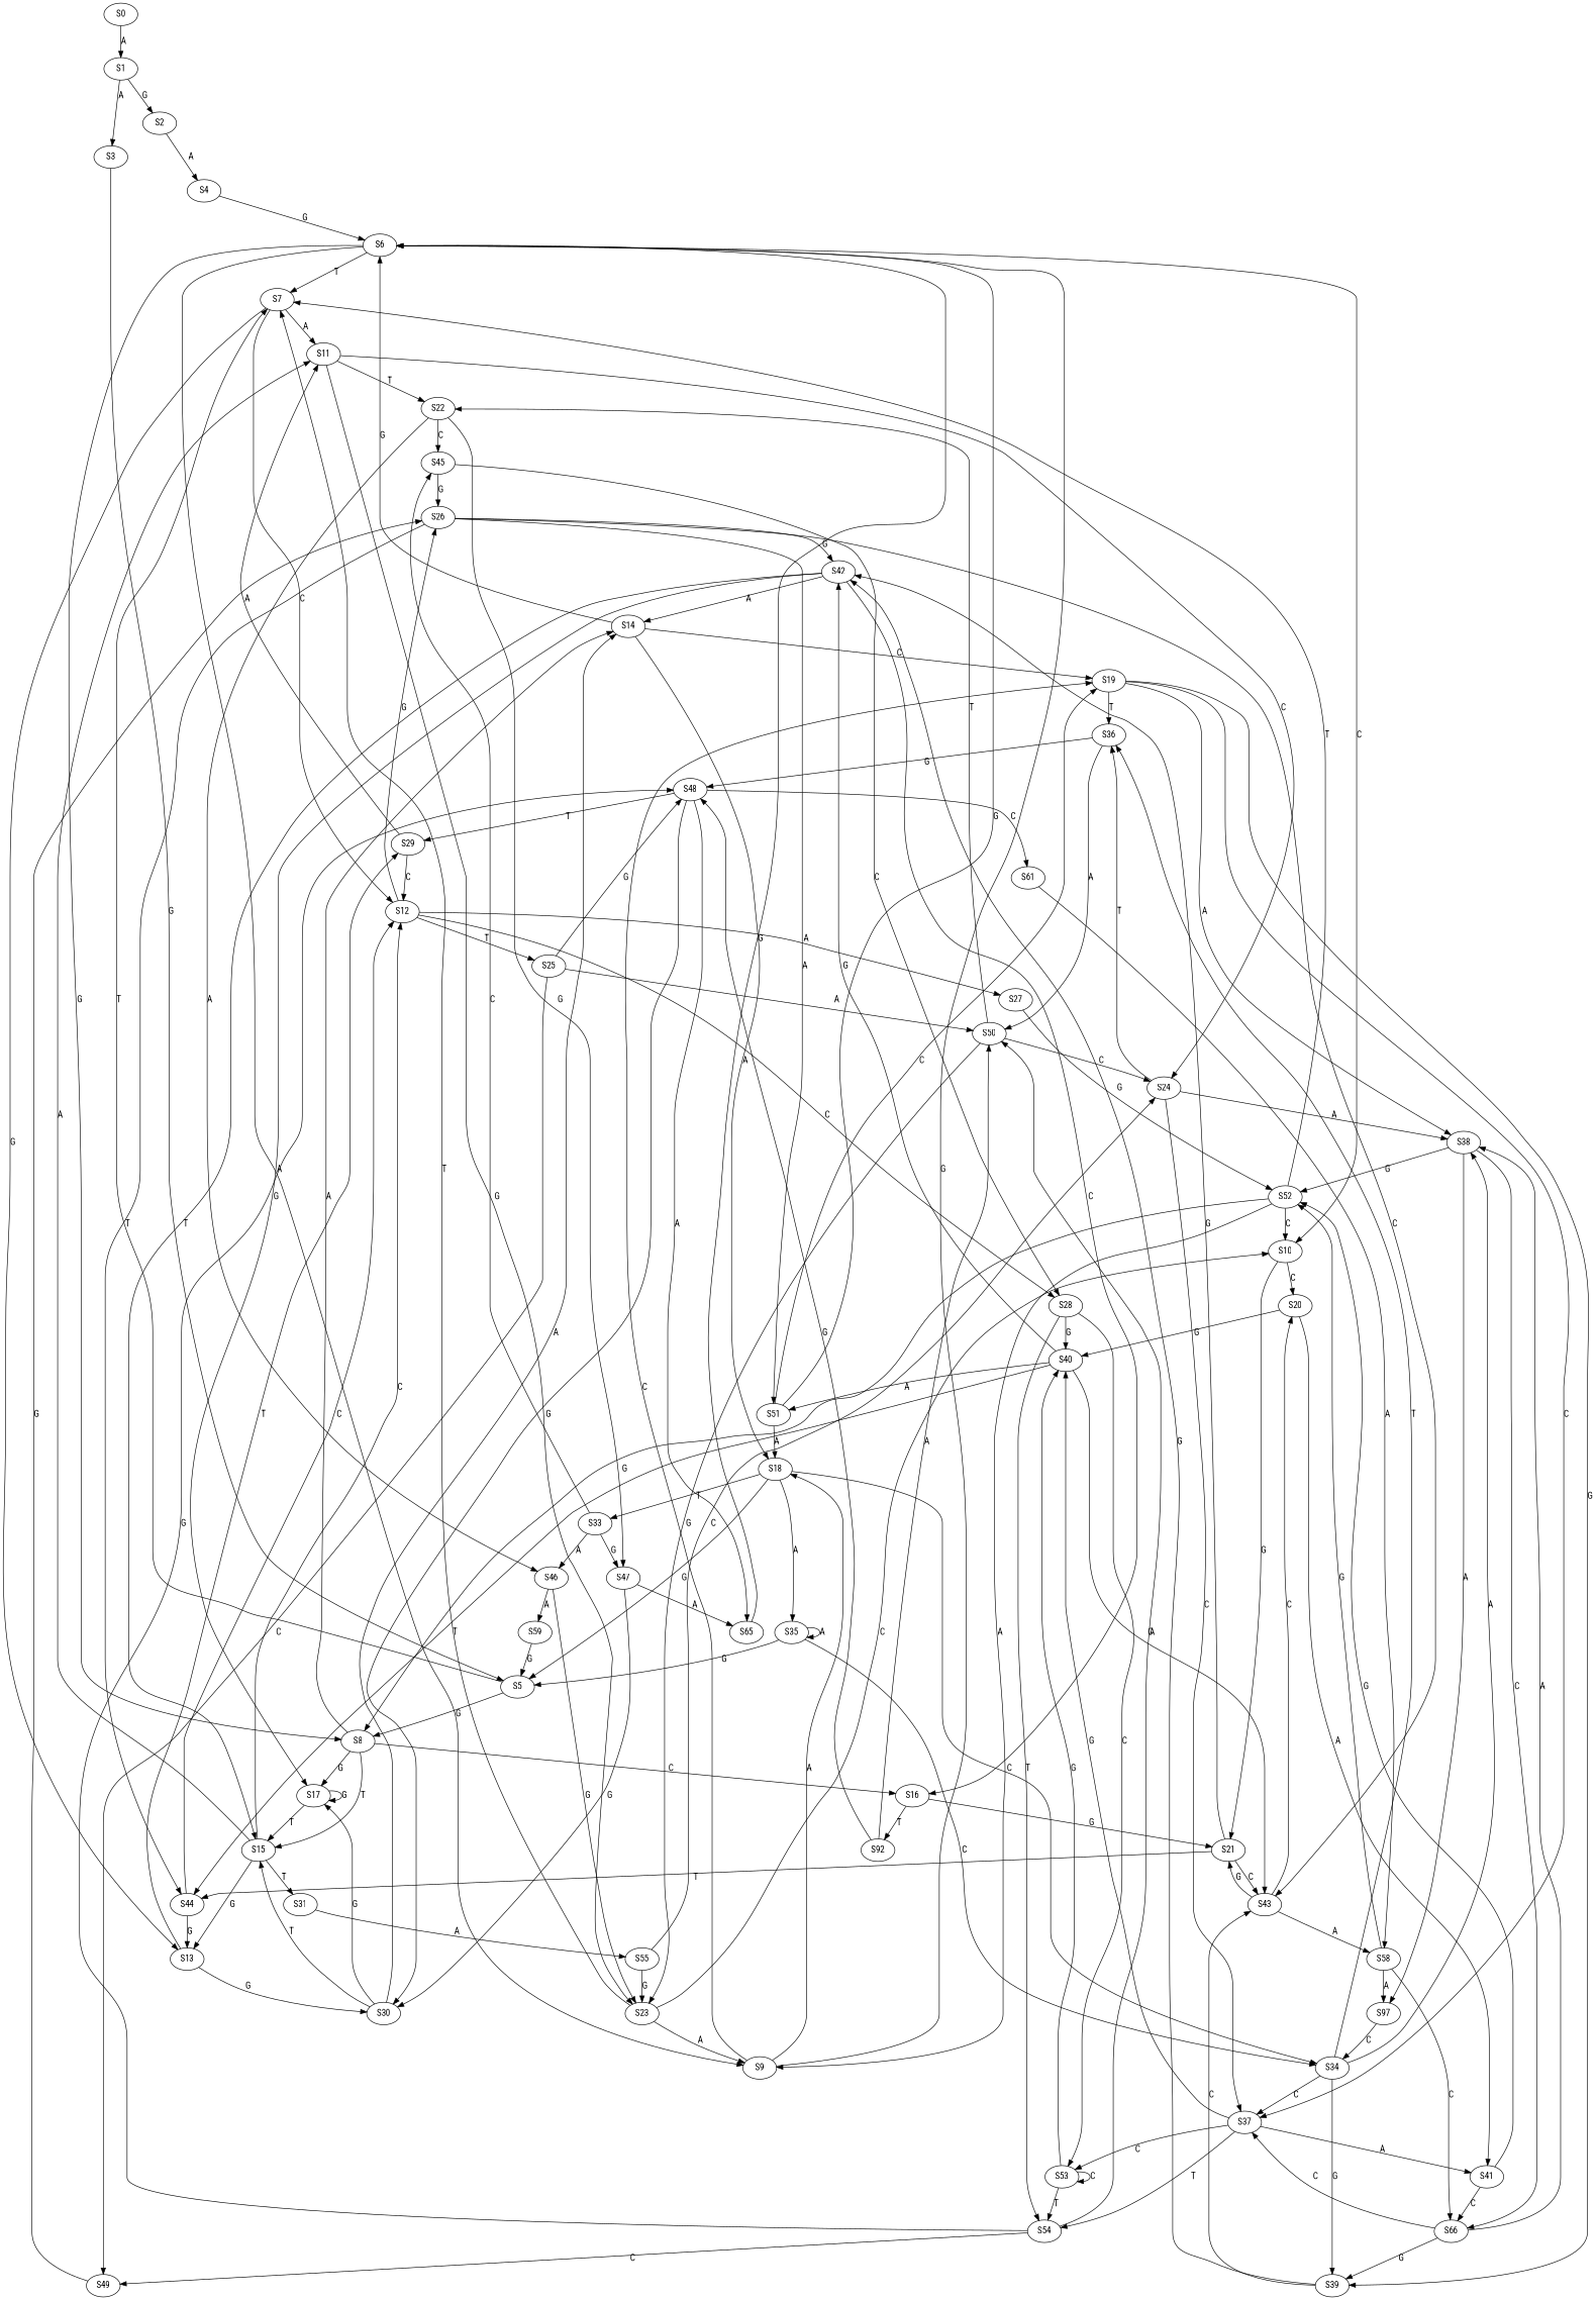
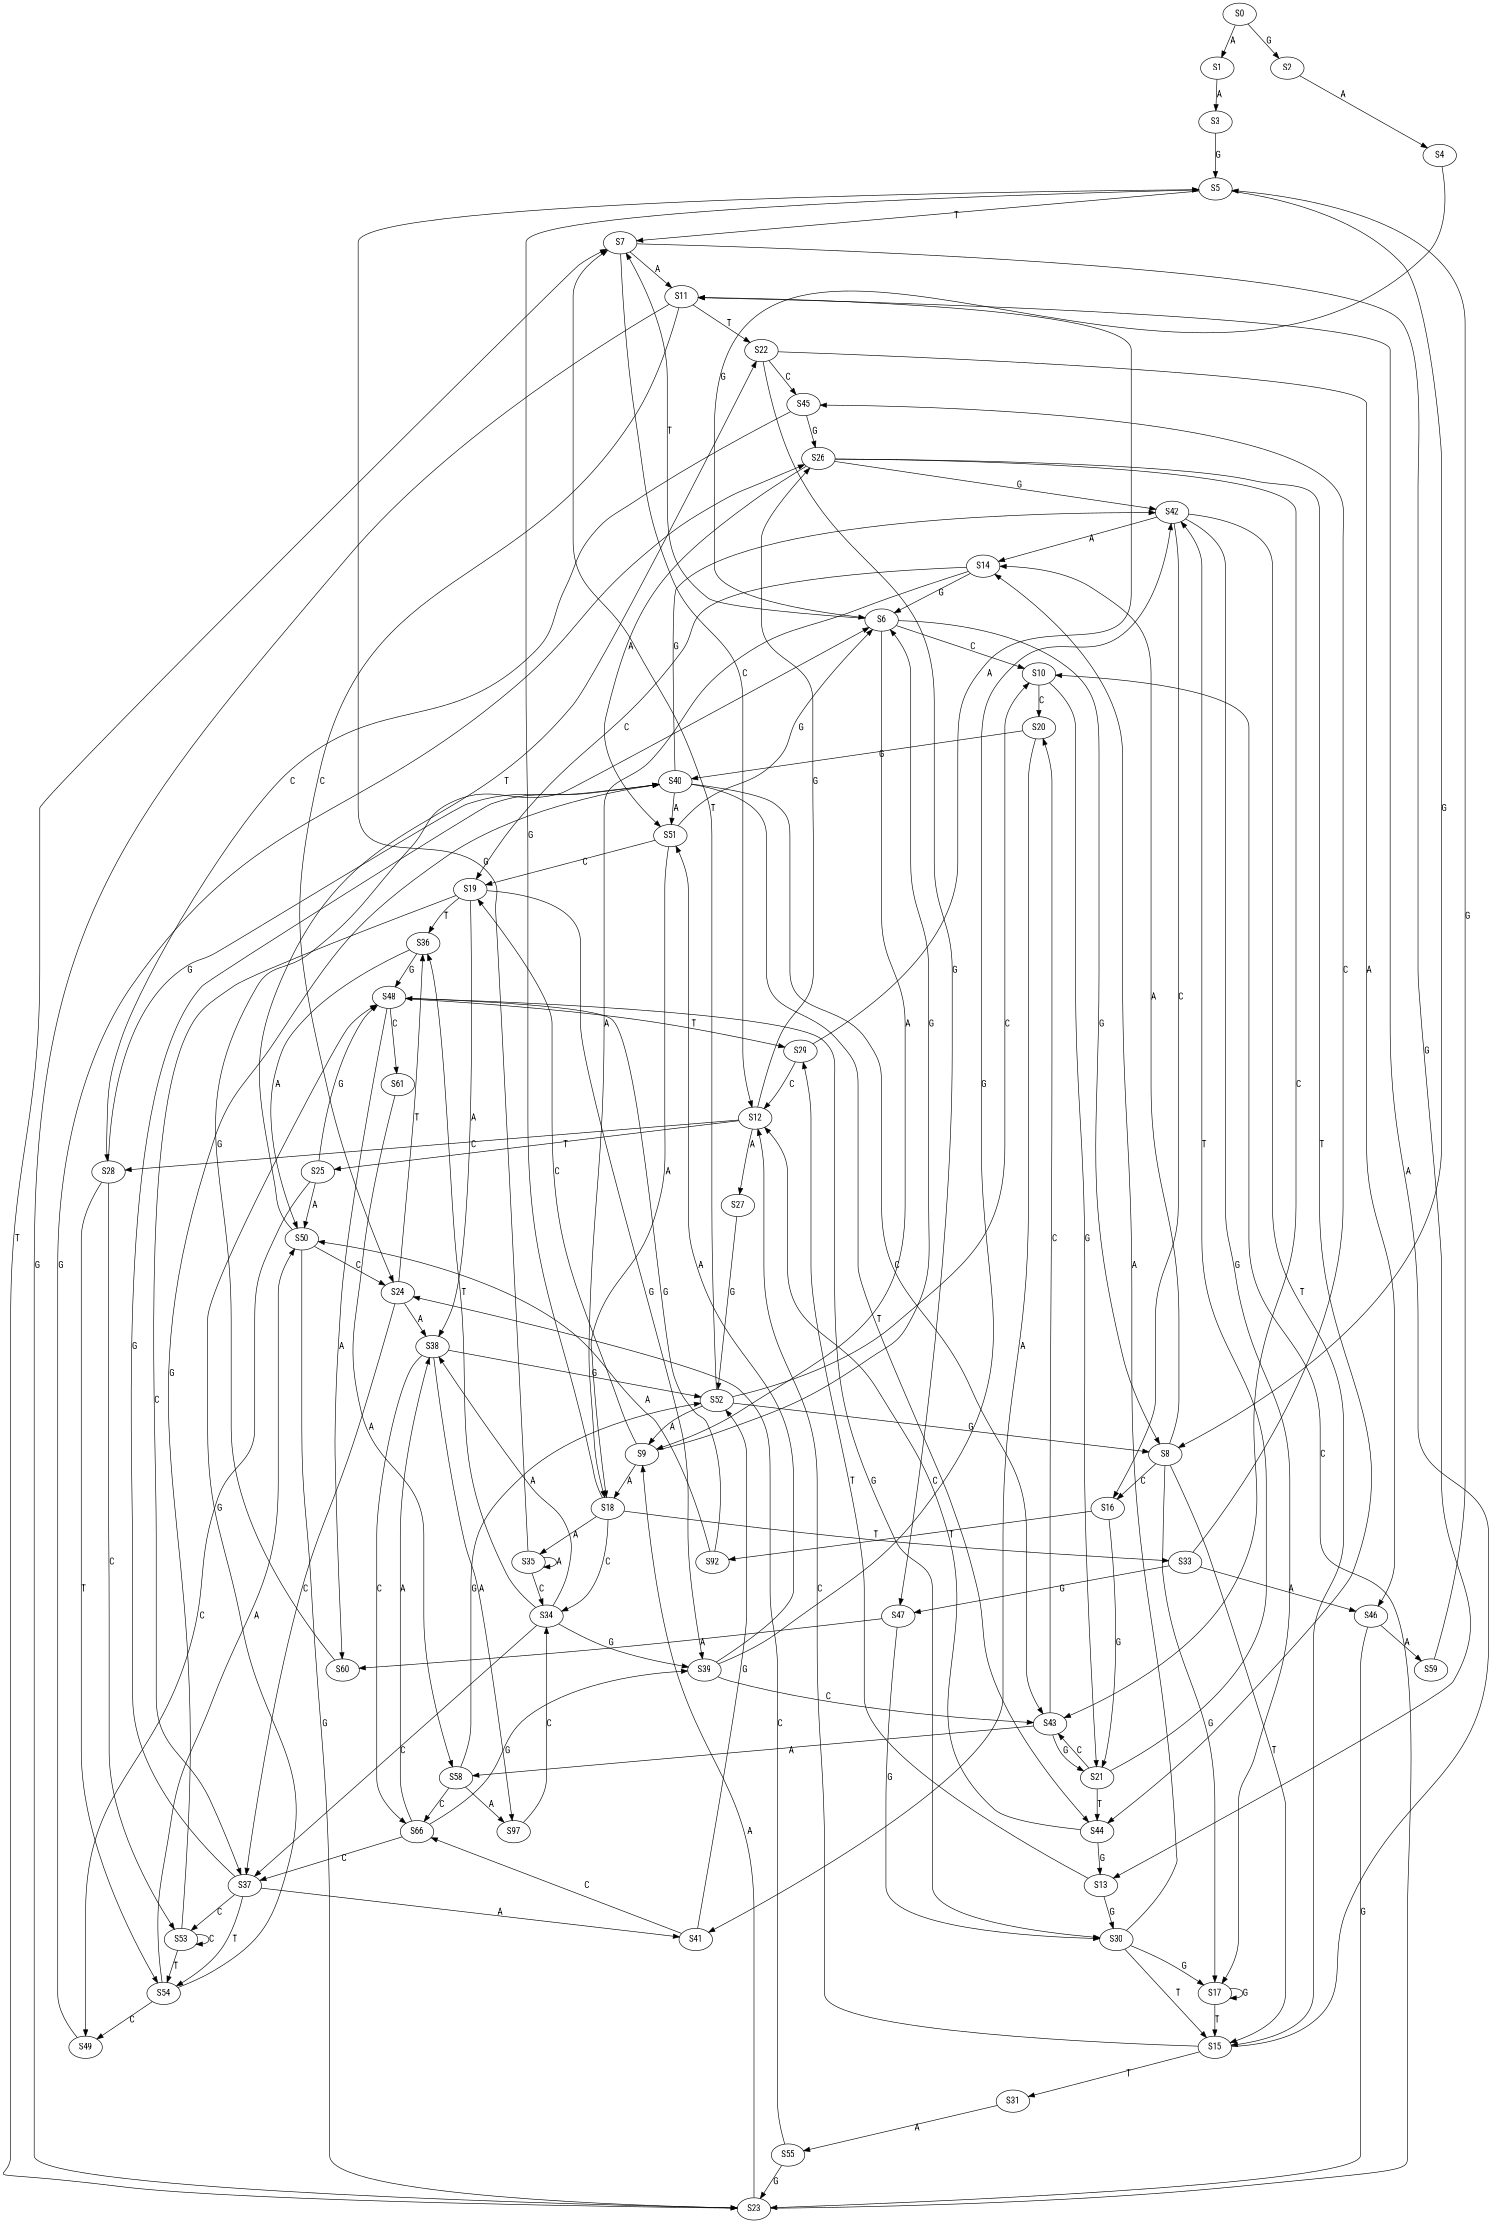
  strict digraph {
    fontname="Roboto Condensed"
    node [fontname="Roboto Condensed"]
    edge [fontname="Roboto Condensed"]
    S0
    S1
    S2
    S3
    S4
    S5
    S6
    S7
    S8
    S9
    S10
    S11
    S12
    S13
    S14
    S15
    S16
    S17
    S18
    S19
    S20
    S21
    S22
    S23
    S24
    S25
    S26
    S27
    S28
    S29
    S30
    S31
    n33 [label=S92]
    S33
    S34
    S35
    S36
    S37
    S38
    S39
    S40
    S41
    S42
    S43
    S44
    S45
    S46
    S47
    S48
    S49
    S50
    S51
    S52
    S53
    S54
    S55
    n57 [label=S66]
    n58 [label=S97]
    S58
    S59
-   S60 [label=S65]
+   S60
    S61
    S0 -> S1 [label=A]
-   S1 -> S2 [label=G]
+   S0 -> S2 [label=G]
    S1 -> S3 [label=A]
    S2 -> S4 [label=A]
    S3 -> S5 [label=G]
    S4 -> S6 [label=G]
    S5 -> S7 [label=T]
    S5 -> S8 [label=G]
    S6 -> S7 [label=T]
    S6 -> S8 [label=G]
    S6 -> S9 [label=A]
    S6 -> S10 [label=C]
    S7 -> S11 [label=A]
    S7 -> S12 [label=C]
    S7 -> S13 [label=G]
    S8 -> S14 [label=A]
    S8 -> S15 [label=T]
    S8 -> S16 [label=C]
    S8 -> S17 [label=G]
    S9 -> S6 [label=G]
    S9 -> S18 [label=A]
    S9 -> S19 [label=C]
    S10 -> S20 [label=C]
    S10 -> S21 [label=G]
    S11 -> S22 [label=T]
    S11 -> S23 [label=G]
    S11 -> S24 [label=C]
    S12 -> S25 [label=T]
    S12 -> S26 [label=G]
    S12 -> S27 [label=A]
    S12 -> S28 [label=C]
    S13 -> S29 [label=T]
    S13 -> S30 [label=G]
    S14 -> S6 [label=G]
    S14 -> S18 [label=A]
    S14 -> S19 [label=C]
    S15 -> S11 [label=A]
    S15 -> S12 [label=C]
-   S15 -> S13 [label=G]
    S15 -> S31 [label=T]
    S16 -> S21 [label=G]
    S16 -> n33 [label=T]
    S17 -> S15 [label=T]
    S17 -> S17 [label=G]
    S18 -> S5 [label=G]
    S18 -> S33 [label=T]
    S18 -> S34 [label=C]
    S18 -> S35 [label=A]
    S19 -> S36 [label=T]
    S19 -> S37 [label=C]
    S19 -> S38 [label=A]
    S19 -> S39 [label=G]
    S20 -> S40 [label=G]
    S20 -> S41 [label=A]
-   S21 -> S42 [label=G]
+   S21 -> S42 [label=T]
    S21 -> S43 [label=C]
    S21 -> S44 [label=T]
    S22 -> S45 [label=C]
    S22 -> S46 [label=A]
    S22 -> S47 [label=G]
    S23 -> S7 [label=T]
    S23 -> S9 [label=A]
    S23 -> S10 [label=C]
    S24 -> S36 [label=T]
    S24 -> S37 [label=C]
    S24 -> S38 [label=A]
    S25 -> S48 [label=G]
    S25 -> S49 [label=C]
    S25 -> S50 [label=A]
    S26 -> S42 [label=G]
    S26 -> S43 [label=C]
    S26 -> S44 [label=T]
    S26 -> S51 [label=A]
    S27 -> S52 [label=G]
    S28 -> S40 [label=G]
    S28 -> S53 [label=C]
    S28 -> S54 [label=T]
    S29 -> S11 [label=A]
    S29 -> S12 [label=C]
    S30 -> S14 [label=A]
    S30 -> S15 [label=T]
    S30 -> S17 [label=G]
    S31 -> S55 [label=A]
    n33 -> S48 [label=G]
    n33 -> S50 [label=A]
    S33 -> S45 [label=C]
    S33 -> S46 [label=A]
    S33 -> S47 [label=G]
    S34 -> S36 [label=T]
    S34 -> S37 [label=C]
    S34 -> S38 [label=A]
    S34 -> S39 [label=G]
    S35 -> S5 [label=G]
    S35 -> S34 [label=C]
    S35 -> S35 [label=A]
    S36 -> S48 [label=G]
    S36 -> S50 [label=A]
    S37 -> S40 [label=G]
    S37 -> S41 [label=A]
    S37 -> S53 [label=C]
    S37 -> S54 [label=T]
    S38 -> S52 [label=G]
    S38 -> n57 [label=C]
    S38 -> n58 [label=A]
    S39 -> S42 [label=G]
    S39 -> S43 [label=C]
+   S39 -> S51 [label=A]
    S40 -> S42 [label=G]
    S40 -> S43 [label=C]
    S40 -> S44 [label=T]
    S40 -> S51 [label=A]
    S41 -> S52 [label=G]
    S41 -> n57 [label=C]
    S42 -> S14 [label=A]
    S42 -> S15 [label=T]
    S42 -> S16 [label=C]
    S42 -> S17 [label=G]
    S43 -> S20 [label=C]
    S43 -> S21 [label=G]
    S43 -> S58 [label=A]
    S44 -> S12 [label=C]
    S44 -> S13 [label=G]
    S45 -> S26 [label=G]
    S45 -> S28 [label=C]
    S46 -> S23 [label=G]
    S46 -> S59 [label=A]
    S47 -> S30 [label=G]
    S47 -> S60 [label=A]
    S48 -> S29 [label=T]
    S48 -> S30 [label=G]
    S48 -> S60 [label=A]
    S48 -> S61 [label=C]
    S49 -> S26 [label=G]
    S50 -> S22 [label=T]
    S50 -> S23 [label=G]
    S50 -> S24 [label=C]
    S51 -> S6 [label=G]
    S51 -> S18 [label=A]
    S51 -> S19 [label=C]
    S52 -> S7 [label=T]
    S52 -> S8 [label=G]
    S52 -> S9 [label=A]
    S52 -> S10 [label=C]
    S53 -> S40 [label=G]
    S53 -> S53 [label=C]
    S53 -> S54 [label=T]
    S54 -> S48 [label=G]
    S54 -> S49 [label=C]
    S54 -> S50 [label=A]
    S55 -> S23 [label=G]
    S55 -> S24 [label=C]
    n57 -> S37 [label=C]
    n57 -> S38 [label=A]
    n57 -> S39 [label=G]
    n58 -> S34 [label=C]
    S58 -> S52 [label=G]
    S58 -> n57 [label=C]
    S58 -> n58 [label=A]
    S59 -> S5 [label=G]
    S60 -> S6 [label=G]
    S61 -> S58 [label=A]
  }
